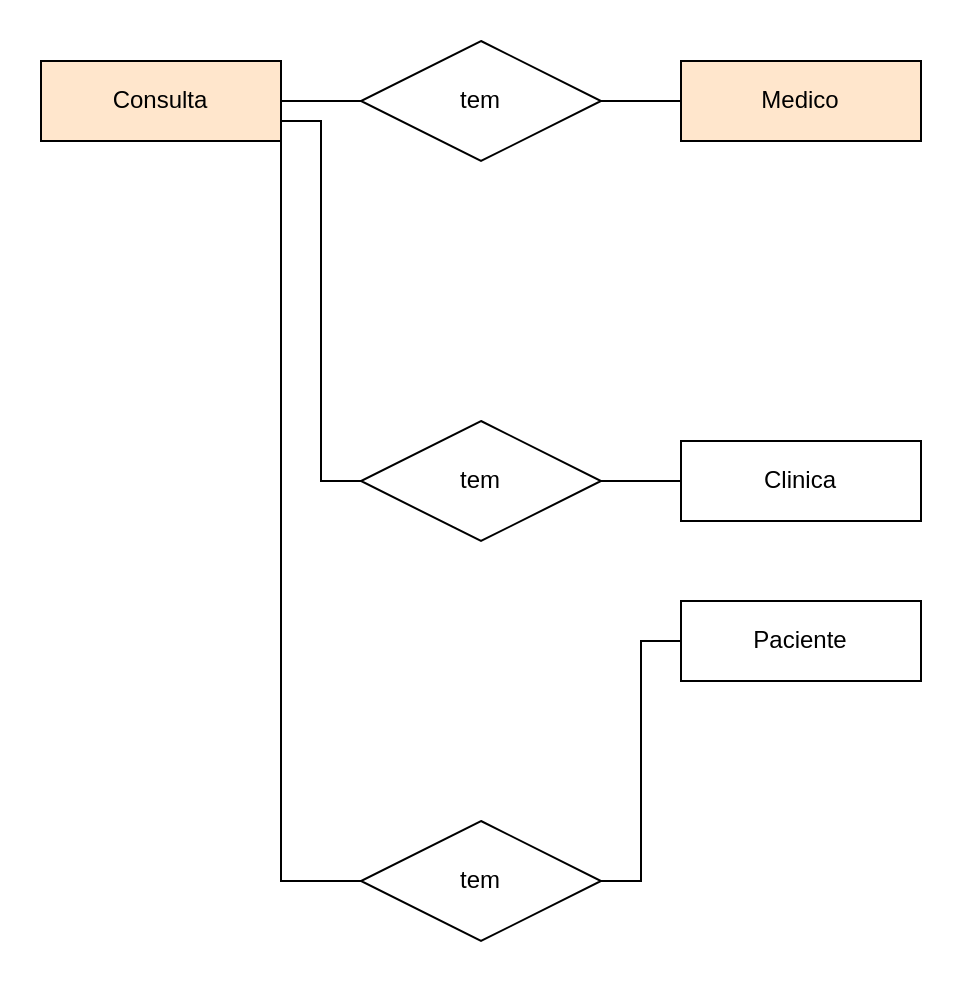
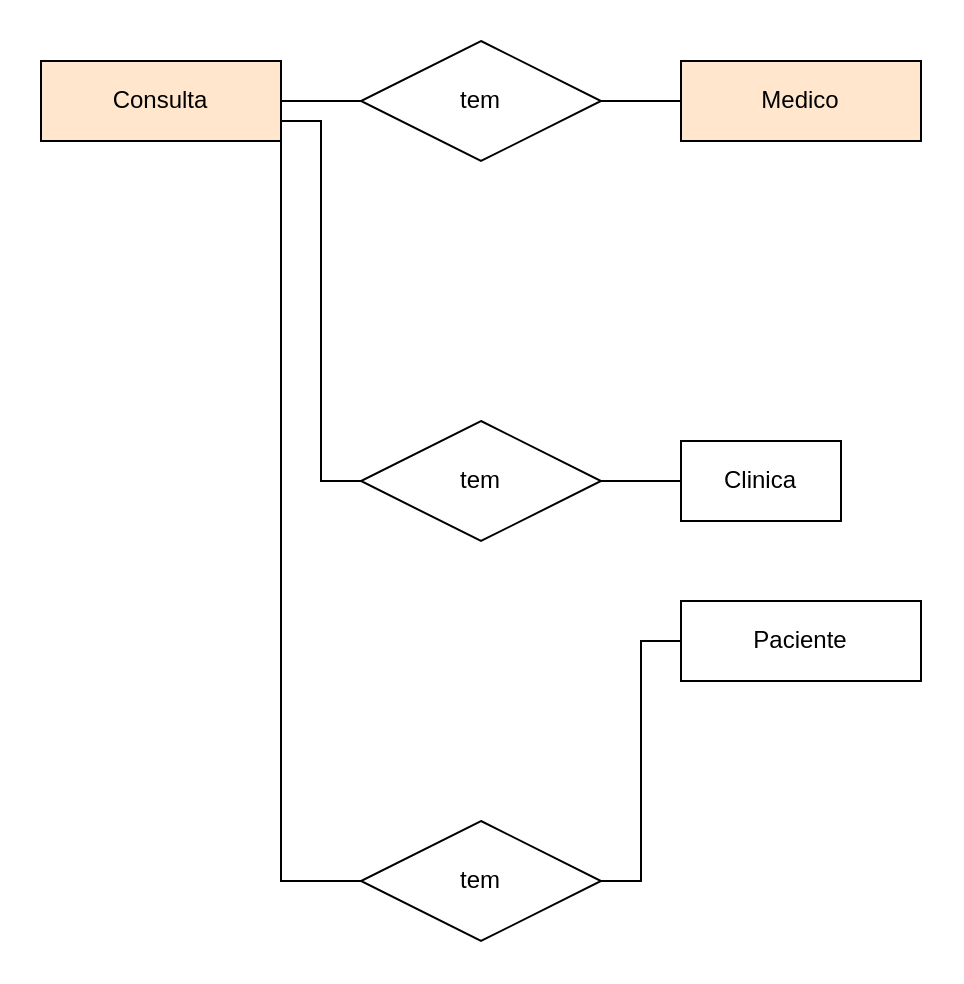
  <mxCell id="0" />
  <mxCell id="1" parent="0" />
  <mxCell id="2" style="edgeStyle=orthogonalEdgeStyle;rounded=0;orthogonalLoop=1;jettySize=auto;html=1;exitX=0;exitY=0.5;exitDx=0;exitDy=0;entryX=1;entryY=0.5;entryDx=0;entryDy=0;startArrow=none;startFill=0;endArrow=none;endFill=0;" edge="1" parent="1" source="3" target="12"><mxGeometry relative="1" as="geometry" /></mxCell>
  <mxCell id="3" value="Medico" style="whiteSpace=wrap;html=1;align=center;fillColor=#ffe6cc;" parent="1" vertex="1"><mxGeometry x="340" y="30" width="120" height="40" as="geometry" /></mxCell>
  <mxCell id="4" style="edgeStyle=orthogonalEdgeStyle;rounded=0;orthogonalLoop=1;jettySize=auto;html=1;exitX=1;exitY=0.5;exitDx=0;exitDy=0;entryX=0;entryY=0.5;entryDx=0;entryDy=0;startArrow=none;startFill=0;endArrow=none;endFill=0;" edge="1" parent="1" source="7" target="12"><mxGeometry relative="1" as="geometry" /></mxCell>
  <mxCell id="5" style="edgeStyle=orthogonalEdgeStyle;rounded=0;orthogonalLoop=1;jettySize=auto;html=1;exitX=1;exitY=0.75;exitDx=0;exitDy=0;entryX=0;entryY=0.5;entryDx=0;entryDy=0;startArrow=none;startFill=0;endArrow=none;endFill=0;" edge="1" parent="1" source="7" target="13"><mxGeometry relative="1" as="geometry" /></mxCell>
  <mxCell id="6" style="edgeStyle=orthogonalEdgeStyle;rounded=0;orthogonalLoop=1;jettySize=auto;html=1;exitX=1;exitY=1;exitDx=0;exitDy=0;entryX=0;entryY=0.5;entryDx=0;entryDy=0;startArrow=none;startFill=0;endArrow=none;endFill=0;" edge="1" parent="1" source="7" target="14"><mxGeometry relative="1" as="geometry" /></mxCell>
  <mxCell id="7" value="Consulta" style="whiteSpace=wrap;html=1;align=center;fillColor=#ffe6cc;" parent="1" vertex="1"><mxGeometry x="20" y="30" width="120" height="40" as="geometry" /></mxCell>
  <mxCell id="8" style="edgeStyle=orthogonalEdgeStyle;rounded=0;orthogonalLoop=1;jettySize=auto;html=1;exitX=0;exitY=0.5;exitDx=0;exitDy=0;entryX=1;entryY=0.5;entryDx=0;entryDy=0;startArrow=none;startFill=0;endArrow=none;endFill=0;" edge="1" parent="1" source="9" target="14"><mxGeometry relative="1" as="geometry" /></mxCell>
  <mxCell id="9" value="Paciente" style="whiteSpace=wrap;html=1;align=center;" parent="1" vertex="1"><mxGeometry x="340" y="300" width="120" height="40" as="geometry" /></mxCell>
  <mxCell id="10" style="edgeStyle=orthogonalEdgeStyle;rounded=0;orthogonalLoop=1;jettySize=auto;html=1;exitX=0;exitY=0.5;exitDx=0;exitDy=0;entryX=1;entryY=0.5;entryDx=0;entryDy=0;startArrow=none;startFill=0;endArrow=none;endFill=0;" edge="1" parent="1" source="11" target="13"><mxGeometry relative="1" as="geometry" /></mxCell>
- <mxCell id="11" value="Clinica" style="whiteSpace=wrap;html=1;align=center;" parent="1" vertex="1"><mxGeometry x="340" y="220" width="120" height="40" as="geometry" /></mxCell>
+ <mxCell id="11" value="Clinica" style="whiteSpace=wrap;html=1;align=center;" parent="1" vertex="1"><mxGeometry x="340" y="220" width="80" height="40" as="geometry" /></mxCell>
  <mxCell id="12" value="tem" style="shape=rhombus;perimeter=rhombusPerimeter;whiteSpace=wrap;html=1;align=center;" vertex="1" parent="1"><mxGeometry x="180" y="20" width="120" height="60" as="geometry" /></mxCell>
  <mxCell id="13" value="tem" style="shape=rhombus;perimeter=rhombusPerimeter;whiteSpace=wrap;html=1;align=center;" vertex="1" parent="1"><mxGeometry x="180" y="210" width="120" height="60" as="geometry" /></mxCell>
  <mxCell id="14" value="tem" style="shape=rhombus;perimeter=rhombusPerimeter;whiteSpace=wrap;html=1;align=center;" vertex="1" parent="1"><mxGeometry x="180" y="410" width="120" height="60" as="geometry" /></mxCell>
